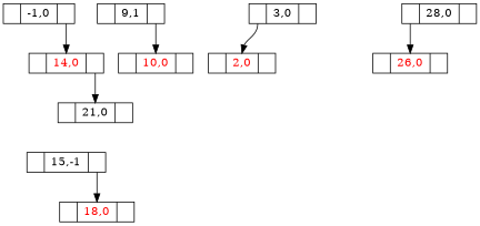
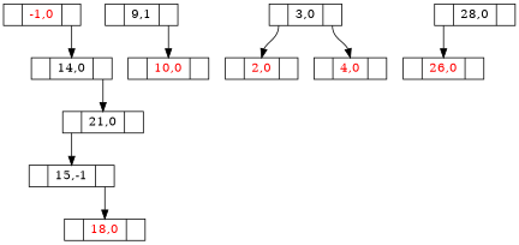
  digraph {
    node [color=black shape=record]
    edge [headport=D tailport=R]
-   n1 [height=.1 label="<L> |<D> -1,0|<R> "]
-   n2 [height=.1 label="<L> |<D> 14,0|<R> " fontcolor=red]
+   n1 [height=.1 label="<L> |<D> -1,0|<R> " fontcolor=red]
+   n2 [height=.1 label="<L> |<D> 14,0|<R> "]
    n3 [height=.1 label="<L> |<D> 21,0|<R> "]
    n4 [height=.1 label="<L> |<D> 9,1|<R> "]
    n5 [fontcolor=red height=.1 label="<L> |<D> 10,0|<R> "]
    n6 [height=.1 label="<L> |<D> 15,-1|<R> "]
    n7 [height=.1 label="<L> |<D> 3,0|<R> "]
    n8 [fontcolor=red height=.1 label="<L> |<D> 2,0|<R> "]
+   n9 [fontcolor=red height=.1 label="<L> |<D> 4,0|<R> "]
    n10 [fontcolor=red height=.1 label="<L> |<D> 18,0|<R> "]
    n11 [height=.1 label="<L> |<D> 28,0|<R> "]
    n12 [fontcolor=red height=.1 label="<L> |<D> 26,0|<R> "]
    n1 -> n2
    n2 -> n3
+   n3 -> n6 [tailport=L]
    n4 -> n5
    n6 -> n10
    n7 -> n8 [tailport=L]
+   n7 -> n9
    n11 -> n12 [tailport=L]
  }
